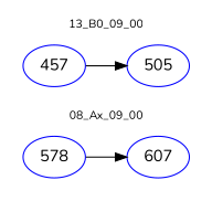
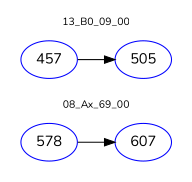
  digraph {
    fontname=Nunito
    rankdir=LR
    node [color=blue fontname=Nunito]
    edge [color=black fontname=Nunito]
    n1 [label=578]
    n2 [label=607]
    n3 [label=457]
    n4 [label=505]
    subgraph cluster_1 {
      color=white
      fontsize=10
-     label="08_Ax_09_00"
+     label="08_Ax_69_00"
      n1
      n2
    }
    subgraph cluster_2 {
      color=white
      fontsize=10
      label="13_B0_09_00"
      n3
      n4
    }
    n1 -> n2
    n3 -> n4
  }
